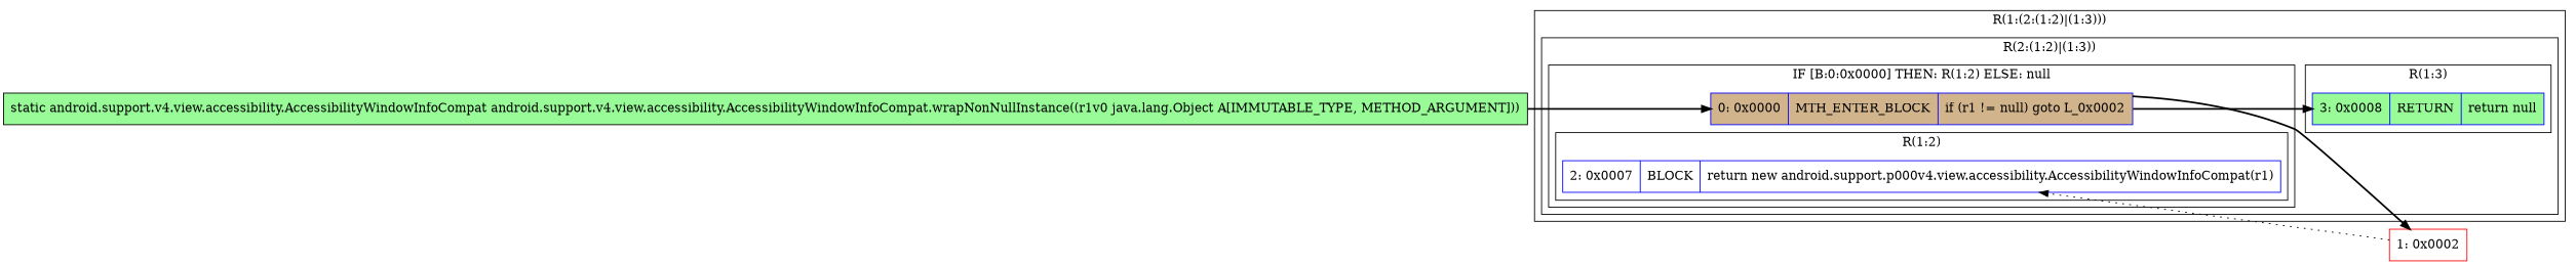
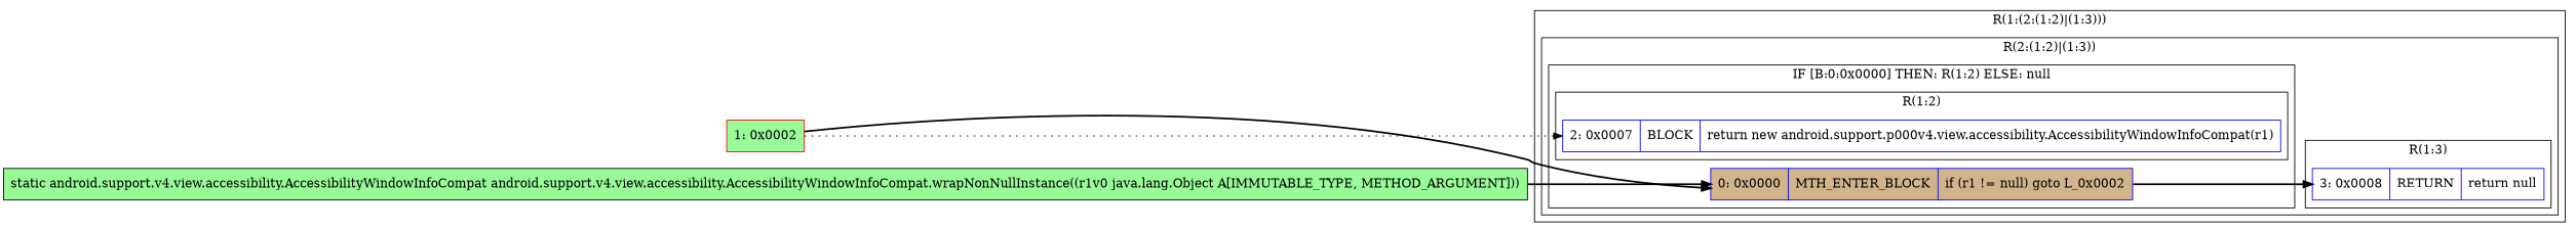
  digraph {
    rankdir=LR
    node [color=blue fillcolor=white shape=record style=filled]
    edge [style=bold]
    n1 [label="{2\:\ 0x0007|BLOCK\l|return new android.support.p000v4.view.accessibility.AccessibilityWindowInfoCompat(r1)\l}"]
    n2 [fillcolor=tan label="{0\:\ 0x0000|MTH_ENTER_BLOCK\l|if (r1 != null) goto L_0x0002\l}"]
-   n3 [fillcolor=palegreen label="{3\:\ 0x0008|RETURN\l|return null\l}"]
-   n4 [color=red label="{1\:\ 0x0002}"]
+   n3 [label="{3\:\ 0x0008|RETURN\l|return null\l}"]
+   n4 [color=red fillcolor=palegreen label="{1\:\ 0x0002}"]
    n5 [fillcolor=palegreen label="{static android.support.v4.view.accessibility.AccessibilityWindowInfoCompat android.support.v4.view.accessibility.AccessibilityWindowInfoCompat.wrapNonNullInstance((r1v0 java.lang.Object A[IMMUTABLE_TYPE, METHOD_ARGUMENT])) }" color=""]
    subgraph cluster_1 {
      label="R(1:(2:(1:2)|(1:3)))"
      subgraph cluster_2 {
        label="R(2:(1:2)|(1:3))"
        subgraph cluster_3 {
          label="IF [B:0:0x0000] THEN: R(1:2) ELSE: null"
          n2
          subgraph cluster_4 {
            label="R(1:2)"
            n1
          }
        }
        subgraph cluster_5 {
          label="R(1:3)"
          n3
        }
      }
    }
    n2 -> n3
-   n2 -> n4
+   n4 -> n2
    n4 -> n1 [style=dotted]
    n5 -> n2
  }
